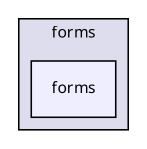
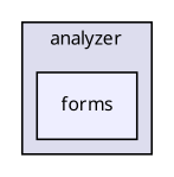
  digraph {
    compound=true
    n1 [fillcolor="#eeeeff" fontname="FreeSans.ttf" fontsize=10 label=forms pencolor=black shape=box style=filled]
    subgraph cluster_1 {
      bgcolor="#ddddee"
      fontname="FreeSans.ttf"
      fontsize=10
-     label=forms
+     label=analyzer
      pencolor=black
      n1
    }
  }
